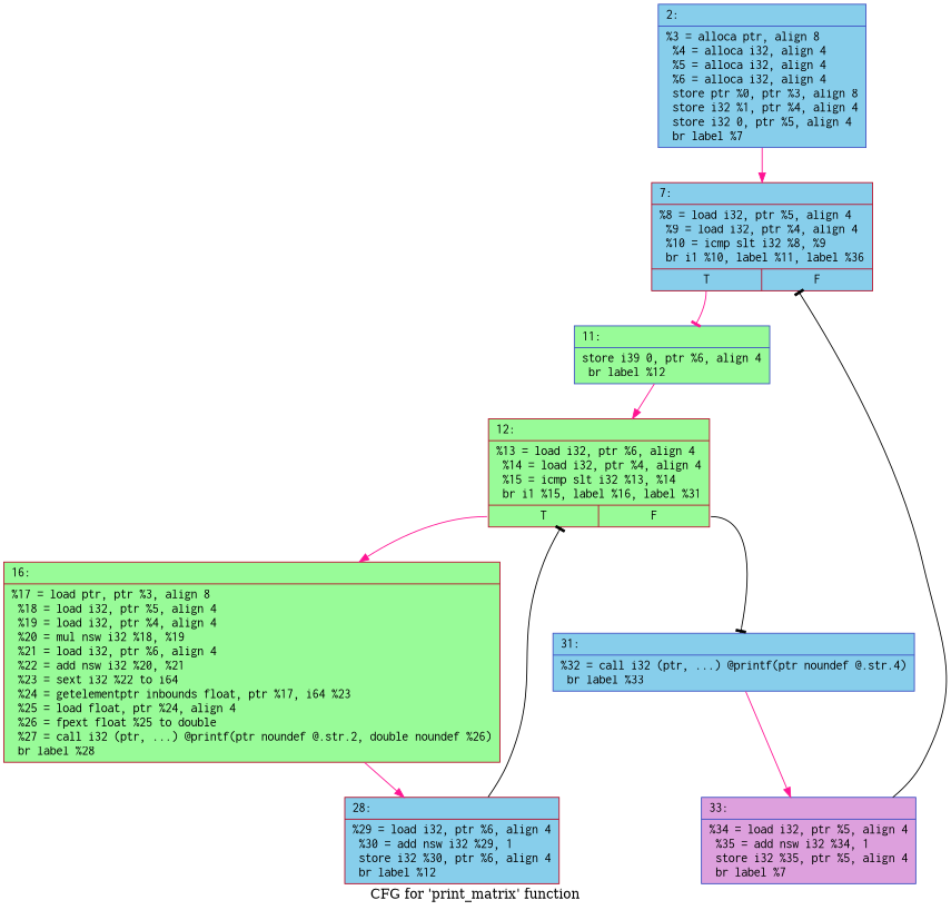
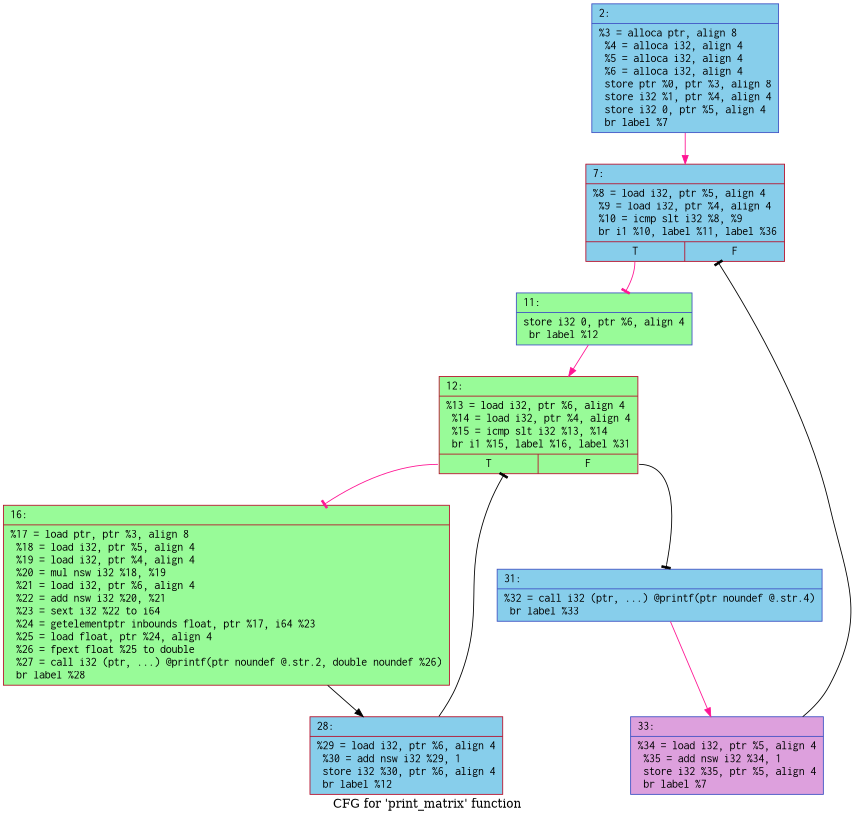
  digraph {
    label="CFG for 'print_matrix' function"
    node [color="#3d50c3ff" fillcolor=skyblue fontname=Courier shape=record style=filled]
    edge [arrowhead=normal color=deeppink]
    n1 [label="{2:\l|  %3 = alloca ptr, align 8\l  %4 = alloca i32, align 4\l  %5 = alloca i32, align 4\l  %6 = alloca i32, align 4\l  store ptr %0, ptr %3, align 8\l  store i32 %1, ptr %4, align 4\l  store i32 0, ptr %5, align 4\l  br label %7\l}"]
    n2 [color="#b70d28ff" label="{7:\l|  %8 = load i32, ptr %5, align 4\l  %9 = load i32, ptr %4, align 4\l  %10 = icmp slt i32 %8, %9\l  br i1 %10, label %11, label %36\l|{<s0>T|<s1>F}}"]
-   n3 [fillcolor=palegreen label="{11:\l|  store i39 0, ptr %6, align 4\l  br label %12\l}"]
+   n3 [fillcolor=palegreen label="{11:\l|  store i32 0, ptr %6, align 4\l  br label %12\l}"]
    n4 [color="#b70d28ff" fillcolor=palegreen label="{12:\l|  %13 = load i32, ptr %6, align 4\l  %14 = load i32, ptr %4, align 4\l  %15 = icmp slt i32 %13, %14\l  br i1 %15, label %16, label %31\l|{<s0>T|<s1>F}}"]
    n5 [color="#b70d28ff" fillcolor=palegreen label="{16:\l|  %17 = load ptr, ptr %3, align 8\l  %18 = load i32, ptr %5, align 4\l  %19 = load i32, ptr %4, align 4\l  %20 = mul nsw i32 %18, %19\l  %21 = load i32, ptr %6, align 4\l  %22 = add nsw i32 %20, %21\l  %23 = sext i32 %22 to i64\l  %24 = getelementptr inbounds float, ptr %17, i64 %23\l  %25 = load float, ptr %24, align 4\l  %26 = fpext float %25 to double\l  %27 = call i32 (ptr, ...) @printf(ptr noundef @.str.2, double noundef %26)\l  br label %28\l}"]
    n6 [label="{31:\l|  %32 = call i32 (ptr, ...) @printf(ptr noundef @.str.4)\l  br label %33\l}"]
    n7 [color="#b70d28ff" label="{28:\l|  %29 = load i32, ptr %6, align 4\l  %30 = add nsw i32 %29, 1\l  store i32 %30, ptr %6, align 4\l  br label %12\l}"]
    n8 [fillcolor=plum label="{33:\l|  %34 = load i32, ptr %5, align 4\l  %35 = add nsw i32 %34, 1\l  store i32 %35, ptr %5, align 4\l  br label %7\l}"]
    n1 -> n2
    n2 -> n3 [arrowhead=tee tailport=s0]
    n3 -> n4
-   n4 -> n5 [tailport=s0]
+   n4 -> n5 [arrowhead=tee tailport=s0]
    n4 -> n6 [arrowhead=tee color=black tailport=s1]
-   n5 -> n7
+   n5 -> n7 [color=black]
    n6 -> n8
    n7 -> n4 [arrowhead=tee color=black]
    n8 -> n2 [arrowhead=tee color=black]
  }
